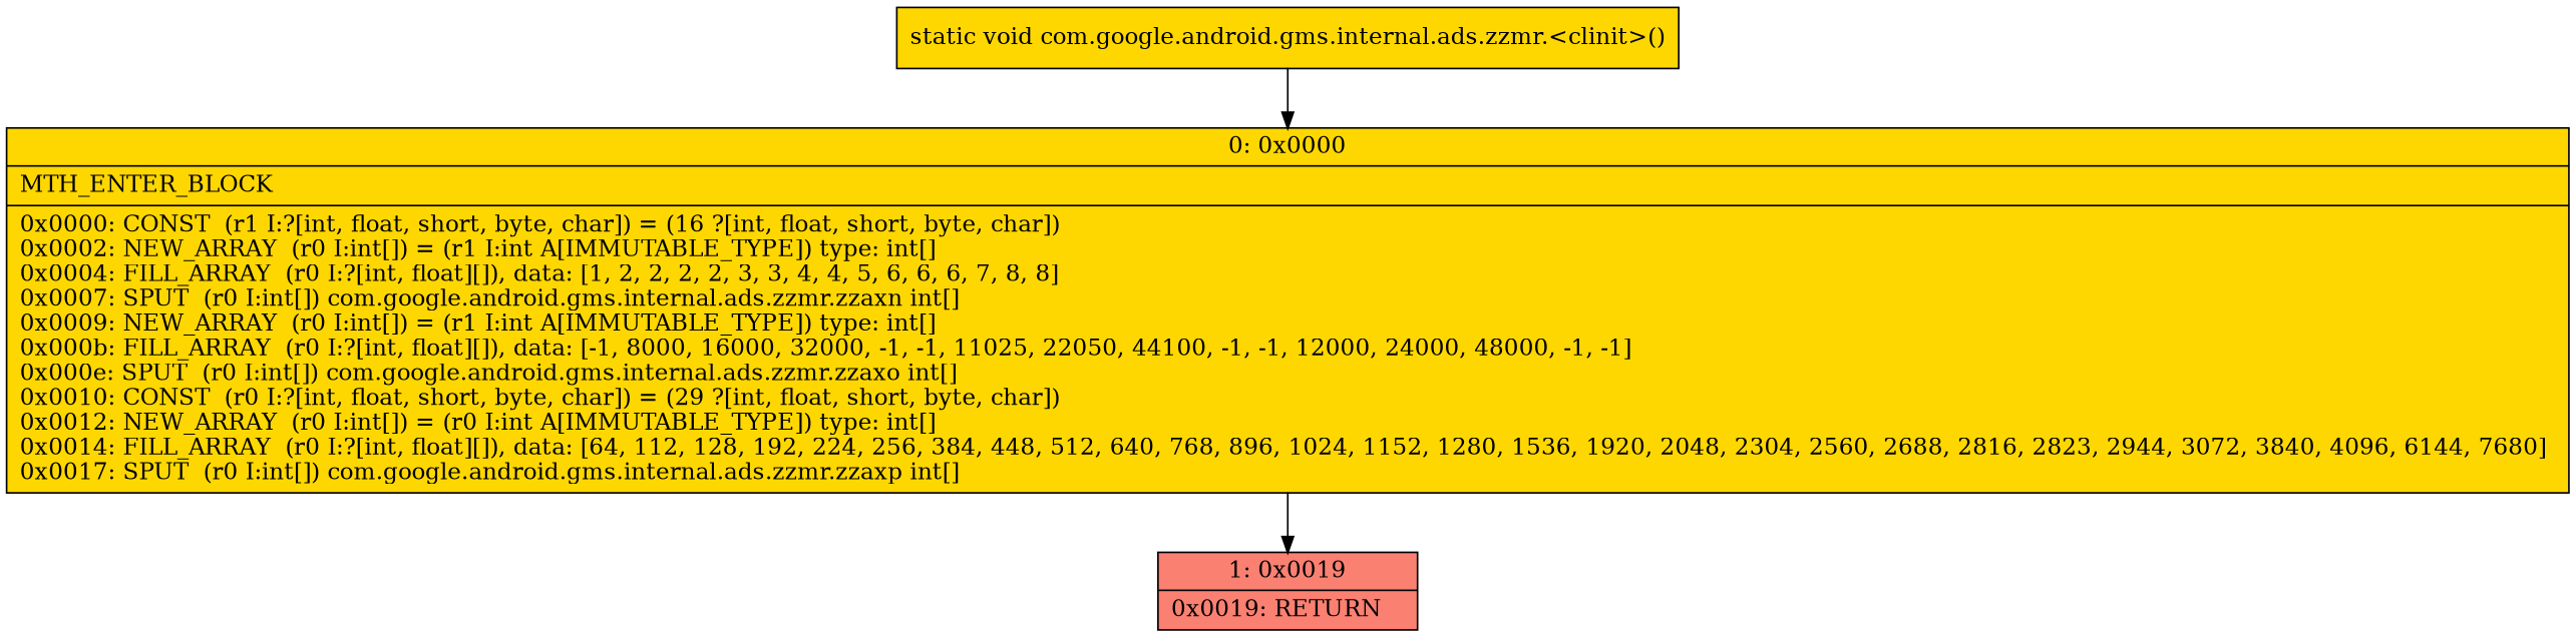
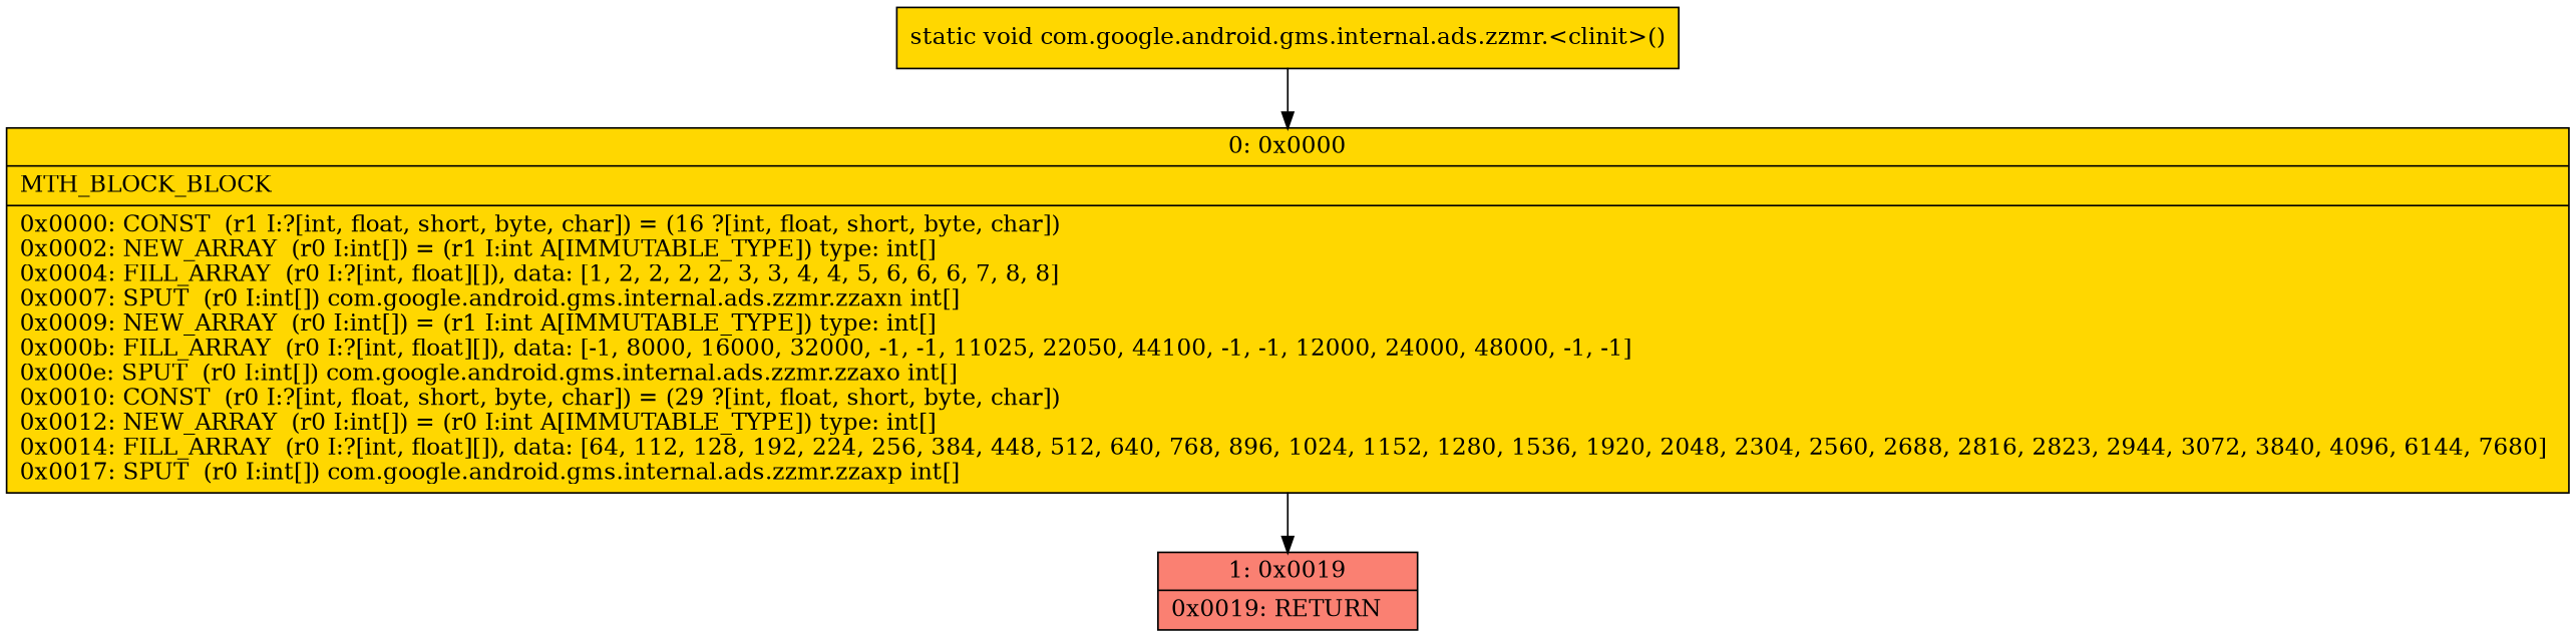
  digraph {
    node [shape=record style=filled fillcolor=gold]
    edge [color=black]
-   n1 [label="{0\:\ 0x0000|MTH_ENTER_BLOCK\l|0x0000: CONST  (r1 I:?[int, float, short, byte, char]) = (16 ?[int, float, short, byte, char]) \l0x0002: NEW_ARRAY  (r0 I:int[]) = (r1 I:int A[IMMUTABLE_TYPE]) type: int[] \l0x0004: FILL_ARRAY  (r0 I:?[int, float][]), data: [1, 2, 2, 2, 2, 3, 3, 4, 4, 5, 6, 6, 6, 7, 8, 8] \l0x0007: SPUT  (r0 I:int[]) com.google.android.gms.internal.ads.zzmr.zzaxn int[] \l0x0009: NEW_ARRAY  (r0 I:int[]) = (r1 I:int A[IMMUTABLE_TYPE]) type: int[] \l0x000b: FILL_ARRAY  (r0 I:?[int, float][]), data: [\-1, 8000, 16000, 32000, \-1, \-1, 11025, 22050, 44100, \-1, \-1, 12000, 24000, 48000, \-1, \-1] \l0x000e: SPUT  (r0 I:int[]) com.google.android.gms.internal.ads.zzmr.zzaxo int[] \l0x0010: CONST  (r0 I:?[int, float, short, byte, char]) = (29 ?[int, float, short, byte, char]) \l0x0012: NEW_ARRAY  (r0 I:int[]) = (r0 I:int A[IMMUTABLE_TYPE]) type: int[] \l0x0014: FILL_ARRAY  (r0 I:?[int, float][]), data: [64, 112, 128, 192, 224, 256, 384, 448, 512, 640, 768, 896, 1024, 1152, 1280, 1536, 1920, 2048, 2304, 2560, 2688, 2816, 2823, 2944, 3072, 3840, 4096, 6144, 7680] \l0x0017: SPUT  (r0 I:int[]) com.google.android.gms.internal.ads.zzmr.zzaxp int[] \l}"]
+   n1 [label="{0\:\ 0x0000|MTH_BLOCK_BLOCK\l|0x0000: CONST  (r1 I:?[int, float, short, byte, char]) = (16 ?[int, float, short, byte, char]) \l0x0002: NEW_ARRAY  (r0 I:int[]) = (r1 I:int A[IMMUTABLE_TYPE]) type: int[] \l0x0004: FILL_ARRAY  (r0 I:?[int, float][]), data: [1, 2, 2, 2, 2, 3, 3, 4, 4, 5, 6, 6, 6, 7, 8, 8] \l0x0007: SPUT  (r0 I:int[]) com.google.android.gms.internal.ads.zzmr.zzaxn int[] \l0x0009: NEW_ARRAY  (r0 I:int[]) = (r1 I:int A[IMMUTABLE_TYPE]) type: int[] \l0x000b: FILL_ARRAY  (r0 I:?[int, float][]), data: [\-1, 8000, 16000, 32000, \-1, \-1, 11025, 22050, 44100, \-1, \-1, 12000, 24000, 48000, \-1, \-1] \l0x000e: SPUT  (r0 I:int[]) com.google.android.gms.internal.ads.zzmr.zzaxo int[] \l0x0010: CONST  (r0 I:?[int, float, short, byte, char]) = (29 ?[int, float, short, byte, char]) \l0x0012: NEW_ARRAY  (r0 I:int[]) = (r0 I:int A[IMMUTABLE_TYPE]) type: int[] \l0x0014: FILL_ARRAY  (r0 I:?[int, float][]), data: [64, 112, 128, 192, 224, 256, 384, 448, 512, 640, 768, 896, 1024, 1152, 1280, 1536, 1920, 2048, 2304, 2560, 2688, 2816, 2823, 2944, 3072, 3840, 4096, 6144, 7680] \l0x0017: SPUT  (r0 I:int[]) com.google.android.gms.internal.ads.zzmr.zzaxp int[] \l}"]
    n2 [label="{1\:\ 0x0019|0x0019: RETURN   \l}" fillcolor=salmon]
    n3 [label="{static void com.google.android.gms.internal.ads.zzmr.\<clinit\>() }"]
    n1 -> n2
    n3 -> n1
  }
